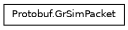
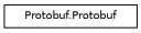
  digraph {
    rankdir=LR
-   n1 [color=black fillcolor=white fontname=Helvetica fontsize=10 height=0.2 label="Protobuf.GrSimPacket" shape=record style=filled width=0.4]
+   n1 [color=black fillcolor=white fontname=Helvetica fontsize=10 height=0.2 label="Protobuf.Protobuf" shape=record style=filled width=0.4]
  }
